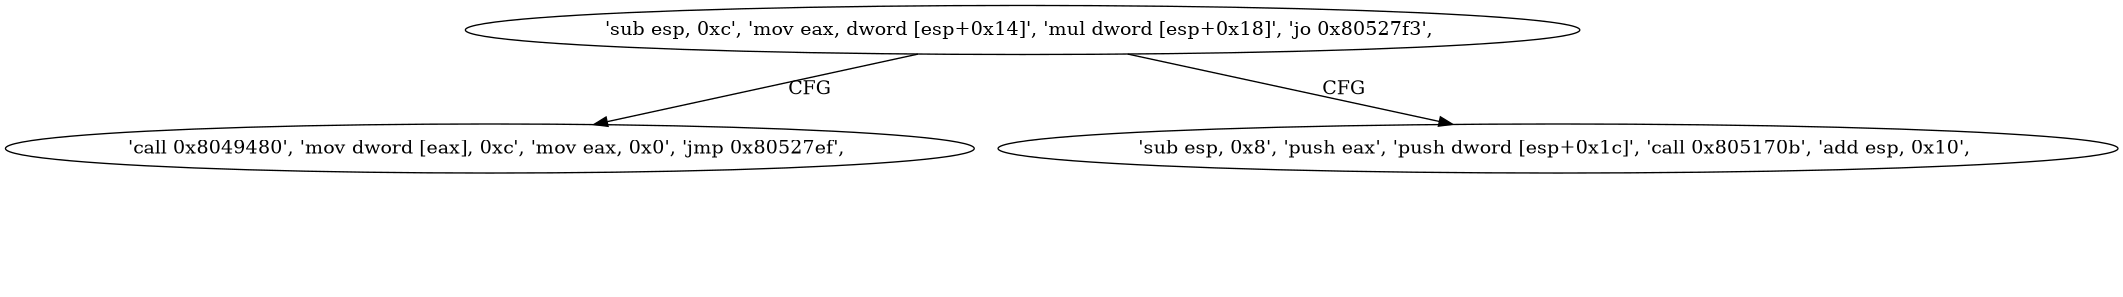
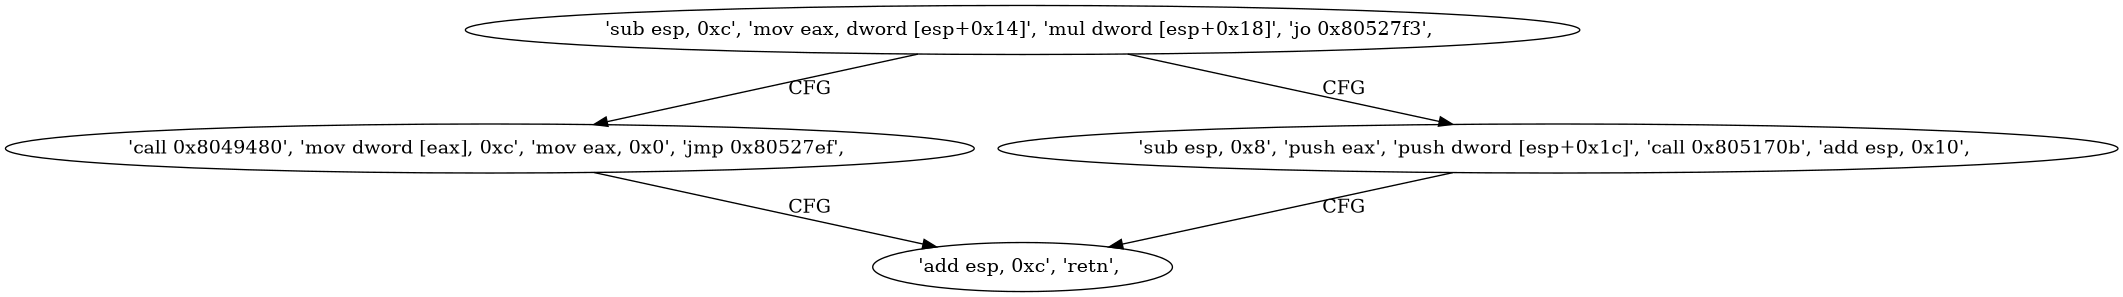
  digraph {
    n1 [label="'sub esp, 0xc', 'mov eax, dword [esp+0x14]', 'mul dword [esp+0x18]', 'jo 0x80527f3', "]
    n2 [label="'call 0x8049480', 'mov dword [eax], 0xc', 'mov eax, 0x0', 'jmp 0x80527ef', "]
    n3 [label="'sub esp, 0x8', 'push eax', 'push dword [esp+0x1c]', 'call 0x805170b', 'add esp, 0x10', "]
+   n4 [label="'add esp, 0xc', 'retn', "]
    n1 -> n2 [label=CFG]
    n1 -> n3 [label=CFG]
+   n2 -> n4 [label=CFG]
+   n3 -> n4 [label=CFG]
  }
